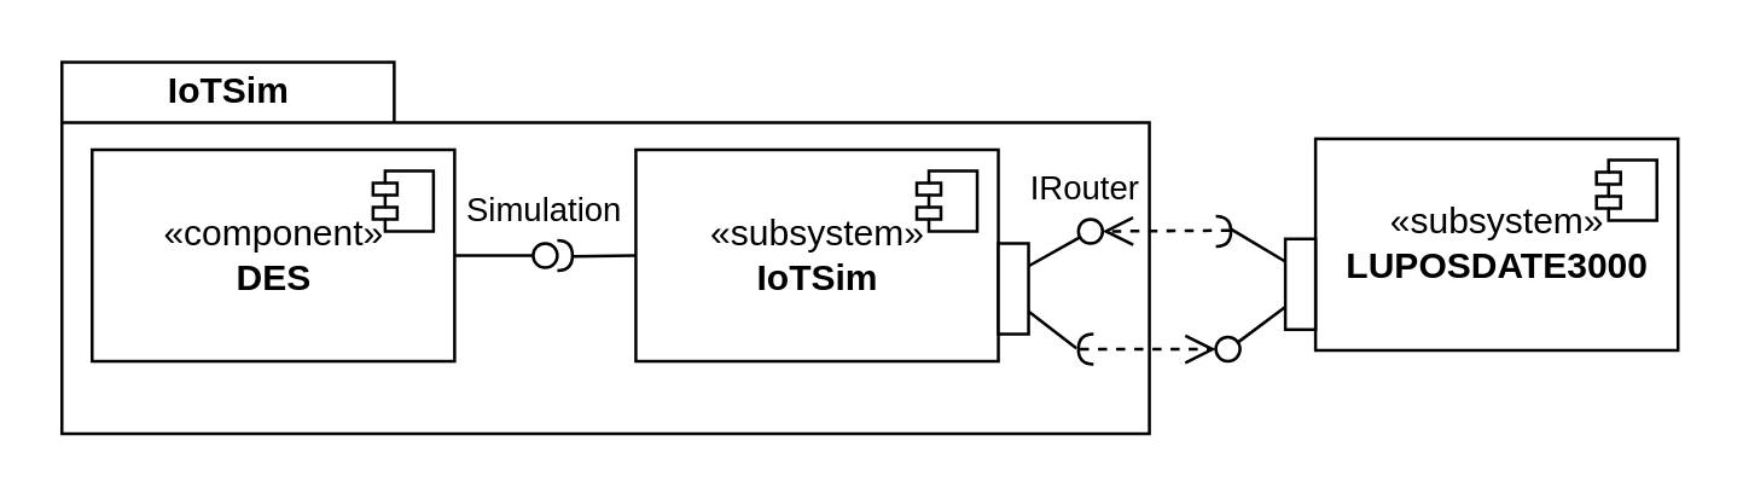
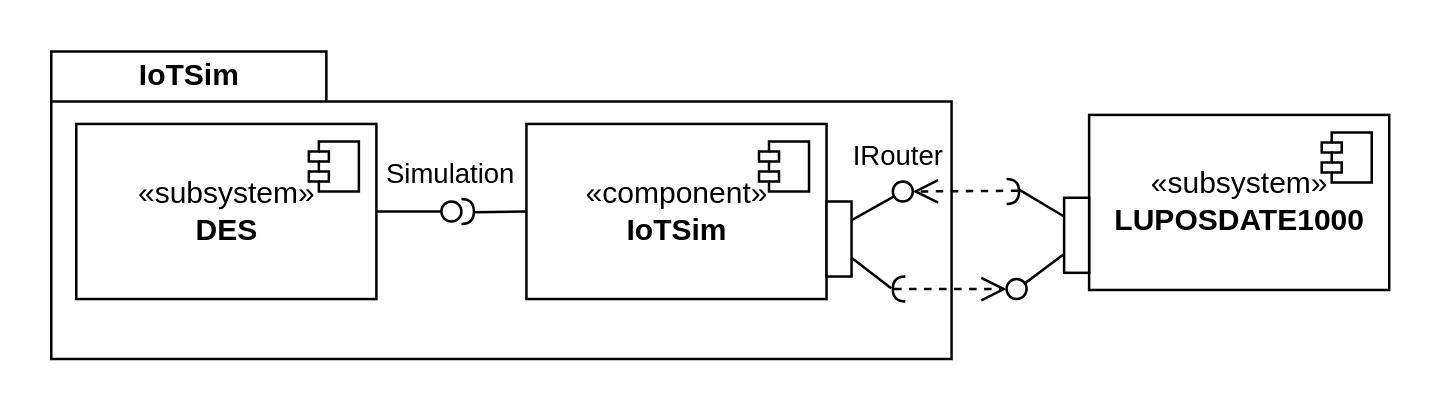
  <mxCell id="0" />
  <mxCell id="1" parent="0" />
  <mxCell id="2" value="IoTSim" style="shape=folder;fontStyle=1;tabWidth=110;tabHeight=20;tabPosition=left;html=1;boundedLbl=1;labelInHeader=1;container=1;collapsible=0;recursiveResize=0;" parent="1" vertex="1"><mxGeometry x="20" y="20" width="360" height="123" as="geometry" /></mxCell>
- <mxCell id="3" value="«component»&lt;br&gt;&lt;b&gt;DES&lt;/b&gt;" style="html=1;dropTarget=0;" parent="2" vertex="1"><mxGeometry x="10" y="29" width="120" height="70" as="geometry" /></mxCell>
+ <mxCell id="3" value="«subsystem»&lt;br&gt;&lt;b&gt;DES&lt;/b&gt;" style="html=1;dropTarget=0;" parent="2" vertex="1"><mxGeometry x="10" y="29" width="120" height="70" as="geometry" /></mxCell>
  <mxCell id="4" value="" style="shape=module;jettyWidth=8;jettyHeight=4;" parent="3" vertex="1"><mxGeometry x="1" width="20" height="20" relative="1" as="geometry"><mxPoint x="-27" y="7" as="offset" /></mxGeometry></mxCell>
  <mxCell id="5" value="" style="ellipse;html=1;fontSize=11;align=center;fillColor=none;points=[];aspect=fixed;resizable=0;verticalAlign=bottom;labelPosition=center;verticalLabelPosition=top;flipH=1;" parent="2" vertex="1"><mxGeometry x="156" y="60" width="8" height="8" as="geometry" /></mxCell>
  <mxCell id="6" value="" style="endArrow=none;html=1;rounded=0;align=center;verticalAlign=top;endFill=0;labelBackgroundColor=none;endSize=2;fontSize=11;" parent="2" source="3" target="5" edge="1"><mxGeometry relative="1" as="geometry"><mxPoint x="350" y="423" as="sourcePoint" /></mxGeometry></mxCell>
  <mxCell id="7" value="" style="shape=requiredInterface;html=1;fontSize=11;align=center;fillColor=none;points=[];aspect=fixed;resizable=0;verticalAlign=bottom;labelPosition=center;verticalLabelPosition=top;flipH=1;rotation=-180;" parent="2" vertex="1"><mxGeometry x="164" y="59" width="5" height="10" as="geometry" /></mxCell>
  <mxCell id="8" value="" style="endArrow=none;html=1;rounded=0;align=center;verticalAlign=top;endFill=0;labelBackgroundColor=none;endSize=2;fontSize=11;exitX=0;exitY=0.5;exitDx=0;exitDy=0;entryX=1.067;entryY=0.467;entryDx=0;entryDy=0;entryPerimeter=0;" parent="2" source="11" target="7" edge="1"><mxGeometry relative="1" as="geometry"><mxPoint x="320" y="503" as="sourcePoint" /><mxPoint x="190" y="296" as="targetPoint" /></mxGeometry></mxCell>
  <mxCell id="9" value="Simulation" style="text;html=1;strokeColor=none;fillColor=none;align=center;verticalAlign=middle;whiteSpace=wrap;rounded=0;fontSize=11;" parent="2" vertex="1"><mxGeometry x="140" y="39" width="40" height="20" as="geometry" /></mxCell>
  <mxCell id="10" value="" style="group" parent="2" vertex="1" connectable="0"><mxGeometry x="190" y="29" width="130" height="70" as="geometry" /></mxCell>
- <mxCell id="11" value="«subsystem»&lt;br&gt;&lt;b&gt;IoTSim&lt;/b&gt;" style="html=1;dropTarget=0;" parent="10" vertex="1"><mxGeometry width="120" height="70" as="geometry" /></mxCell>
+ <mxCell id="11" value="«component»&lt;br&gt;&lt;b&gt;IoTSim&lt;/b&gt;" style="html=1;dropTarget=0;" parent="10" vertex="1"><mxGeometry width="120" height="70" as="geometry" /></mxCell>
  <mxCell id="12" value="" style="shape=module;jettyWidth=8;jettyHeight=4;" parent="11" vertex="1"><mxGeometry x="1" width="20" height="20" relative="1" as="geometry"><mxPoint x="-27" y="7" as="offset" /></mxGeometry></mxCell>
  <mxCell id="13" value="" style="fontStyle=0;labelPosition=right;verticalLabelPosition=middle;align=left;verticalAlign=middle;spacingLeft=2;fontSize=11;" parent="2" vertex="1"><mxGeometry x="310" y="60" width="10" height="30" as="geometry" /></mxCell>
  <mxCell id="14" value="" style="ellipse;html=1;fontSize=11;align=center;fillColor=none;points=[];aspect=fixed;resizable=0;verticalAlign=bottom;labelPosition=center;verticalLabelPosition=top;flipH=1;" parent="2" vertex="1"><mxGeometry x="336.5" y="52" width="8" height="8" as="geometry" /></mxCell>
  <mxCell id="15" value="" style="endArrow=none;html=1;rounded=0;align=center;verticalAlign=top;endFill=0;labelBackgroundColor=none;endSize=2;fontSize=11;exitX=1;exitY=0.25;exitDx=0;exitDy=0;" parent="2" source="13" target="14" edge="1"><mxGeometry relative="1" as="geometry"><mxPoint x="280" y="183" as="sourcePoint" /><mxPoint x="340" y="183" as="targetPoint" /></mxGeometry></mxCell>
  <mxCell id="16" value="" style="shape=requiredInterface;html=1;fontSize=11;align=center;fillColor=none;points=[];aspect=fixed;resizable=0;verticalAlign=bottom;labelPosition=center;verticalLabelPosition=top;flipH=1;rotation=0;" parent="2" vertex="1"><mxGeometry x="336.5" y="90" width="5" height="10" as="geometry" /></mxCell>
  <mxCell id="17" value="" style="endArrow=none;html=1;rounded=0;align=center;verticalAlign=top;endFill=0;labelBackgroundColor=none;endSize=2;fontSize=11;entryX=1;entryY=0.75;entryDx=0;entryDy=0;exitX=1.133;exitY=0.467;exitDx=0;exitDy=0;exitPerimeter=0;" parent="2" source="16" target="13" edge="1"><mxGeometry relative="1" as="geometry"><mxPoint x="270" y="203" as="sourcePoint" /><mxPoint x="219.995" y="193.33" as="targetPoint" /></mxGeometry></mxCell>
  <mxCell id="18" value="IRouter" style="text;html=1;strokeColor=none;fillColor=none;align=center;verticalAlign=middle;whiteSpace=wrap;rounded=0;fontSize=11;" parent="2" vertex="1"><mxGeometry x="319" y="32" width="40" height="20" as="geometry" /></mxCell>
  <mxCell id="19" value="" style="endArrow=none;html=1;rounded=0;align=center;verticalAlign=top;endFill=0;labelBackgroundColor=none;endSize=2;fontSize=11;entryX=0;entryY=0.75;entryDx=0;entryDy=0;" parent="1" source="20" target="27" edge="1"><mxGeometry relative="1" as="geometry"><mxPoint x="330" y="213" as="sourcePoint" /><mxPoint x="420" y="163" as="targetPoint" /></mxGeometry></mxCell>
  <mxCell id="20" value="" style="ellipse;html=1;fontSize=11;align=center;fillColor=none;points=[];aspect=fixed;resizable=0;verticalAlign=bottom;labelPosition=center;verticalLabelPosition=top;flipH=1;" parent="1" vertex="1"><mxGeometry x="402" y="111" width="8" height="8" as="geometry" /></mxCell>
  <mxCell id="21" value="" style="endArrow=none;html=1;rounded=0;align=center;verticalAlign=top;endFill=0;labelBackgroundColor=none;endSize=2;fontSize=11;entryX=1.033;entryY=0.567;entryDx=0;entryDy=0;entryPerimeter=0;exitX=0;exitY=0.25;exitDx=0;exitDy=0;" parent="1" source="27" target="22" edge="1"><mxGeometry relative="1" as="geometry"><mxPoint x="410" y="163" as="sourcePoint" /><mxPoint x="340" y="193" as="targetPoint" /></mxGeometry></mxCell>
  <mxCell id="22" value="" style="shape=requiredInterface;html=1;fontSize=11;align=center;fillColor=none;points=[];aspect=fixed;resizable=0;verticalAlign=bottom;labelPosition=center;verticalLabelPosition=top;flipH=1;rotation=-180;" parent="1" vertex="1"><mxGeometry x="402" y="71" width="5" height="10" as="geometry" /></mxCell>
  <mxCell id="23" value="" style="group" parent="1" vertex="1" connectable="0"><mxGeometry x="425" y="34.13" width="130" height="81.25" as="geometry" /></mxCell>
  <mxCell id="24" value="" style="group" parent="23" vertex="1" connectable="0"><mxGeometry x="10" width="120" height="81.25" as="geometry" /></mxCell>
- <mxCell id="25" value="«subsystem»&lt;br&gt;&lt;b&gt;LUPOSDATE3000&lt;/b&gt;" style="html=1;dropTarget=0;" parent="24" vertex="1"><mxGeometry y="11.25" width="120" height="70" as="geometry" /></mxCell>
+ <mxCell id="25" value="«subsystem»&lt;br&gt;&lt;b&gt;LUPOSDATE1000&lt;/b&gt;" style="html=1;dropTarget=0;" parent="24" vertex="1"><mxGeometry y="11.25" width="120" height="70" as="geometry" /></mxCell>
  <mxCell id="26" value="" style="shape=module;jettyWidth=8;jettyHeight=4;" parent="25" vertex="1"><mxGeometry x="1" width="20" height="20" relative="1" as="geometry"><mxPoint x="-27" y="7" as="offset" /></mxGeometry></mxCell>
  <mxCell id="27" value="" style="fontStyle=0;labelPosition=right;verticalLabelPosition=middle;align=left;verticalAlign=middle;spacingLeft=2;fontSize=11;" parent="23" vertex="1"><mxGeometry y="44.38" width="10" height="30" as="geometry" /></mxCell>
  <mxCell id="28" value="" style="endArrow=open;startArrow=none;endFill=0;startFill=0;endSize=8;html=1;verticalAlign=bottom;dashed=1;labelBackgroundColor=none;fontSize=11;exitX=0.9;exitY=0.5;exitDx=0;exitDy=0;exitPerimeter=0;" parent="1" source="16" target="20" edge="1"><mxGeometry width="160" relative="1" as="geometry"><mxPoint x="210" y="213" as="sourcePoint" /><mxPoint x="370" y="213" as="targetPoint" /></mxGeometry></mxCell>
  <mxCell id="29" value="" style="endArrow=open;startArrow=none;endFill=0;startFill=0;endSize=8;html=1;verticalAlign=bottom;dashed=1;labelBackgroundColor=none;fontSize=11;exitX=0.933;exitY=0.529;exitDx=0;exitDy=0;exitPerimeter=0;" parent="1" source="22" target="14" edge="1"><mxGeometry width="160" relative="1" as="geometry"><mxPoint x="393.49" y="163" as="sourcePoint" /><mxPoint x="450" y="167.093" as="targetPoint" /></mxGeometry></mxCell>
